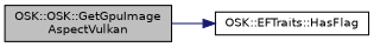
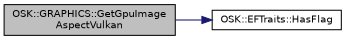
  digraph {
    rankdir=LR
    node [color=black fontname=Helvetica fontsize=10 shape=record style=filled]
-   n1 [fillcolor=grey75 fontcolor=black height=0.2 label="OSK::OSK::GetGpuImage\lAspectVulkan" width=0.4]
+   n1 [fillcolor=grey75 fontcolor=black height=0.2 label="OSK::GRAPHICS::GetGpuImage\lAspectVulkan" width=0.4]
    n2 [fillcolor=white height=0.2 label="OSK::EFTraits::HasFlag" width=0.4]
    n1 -> n2 [color=midnightblue fontname=Helvetica fontsize=10 labelfontname=Helvetica labelfontsize=10 style=solid]
  }
